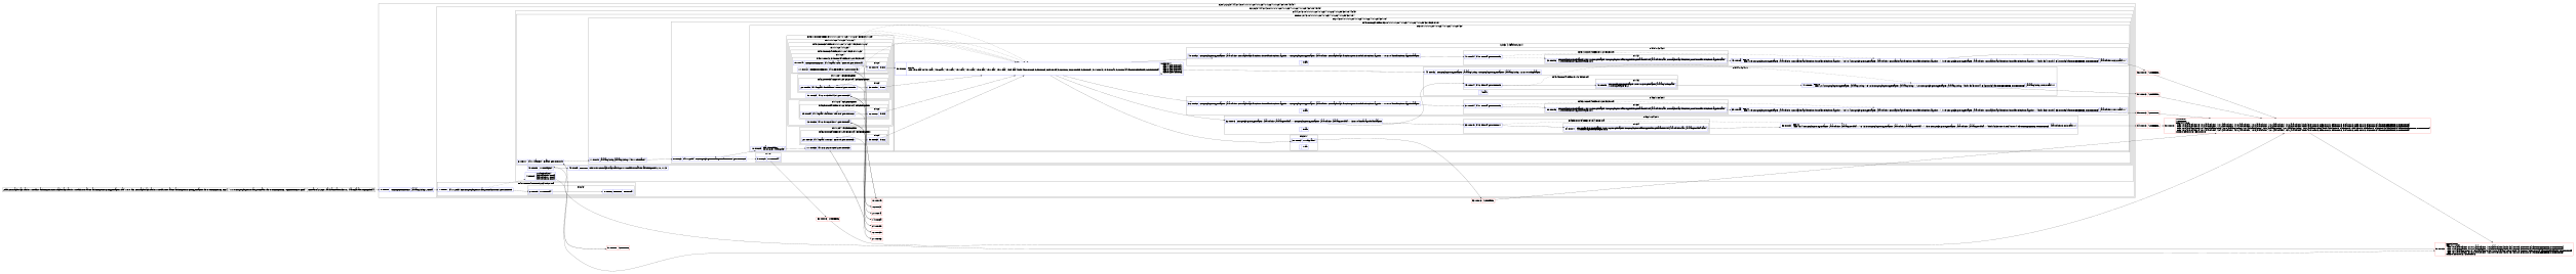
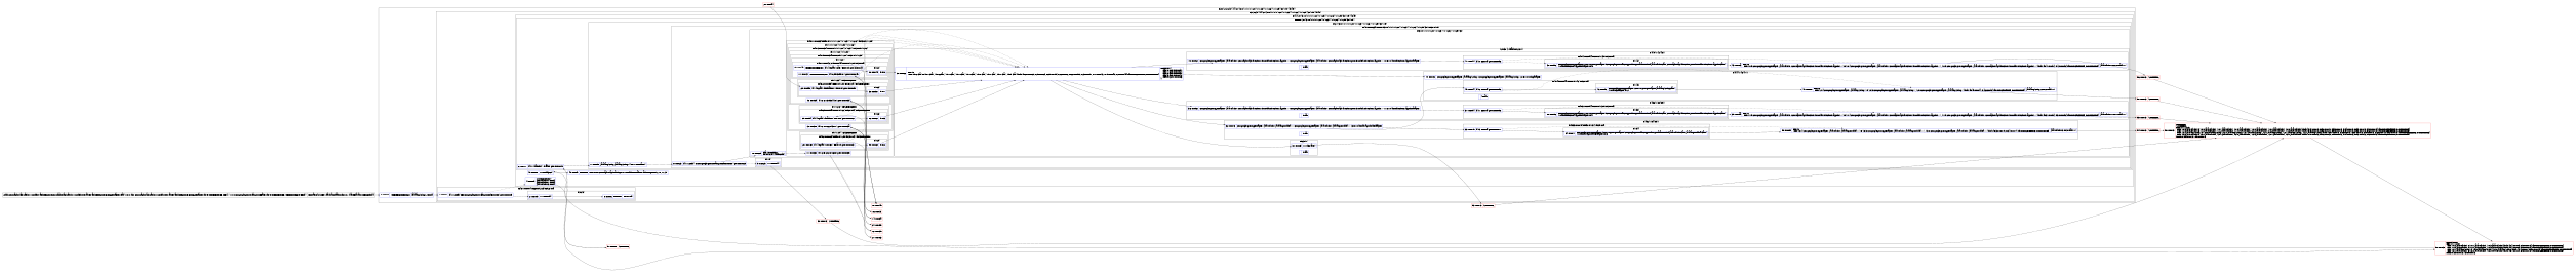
  digraph {
    rankdir=LR
    node [color=blue shape=record]
    n1 [label="{2\:\ 0x0009|r11.nextNull()\l}"]
    n2 [label="{3\:\ 0x000c|RETURN\l|return null\l}"]
    n3 [label="{1\:\ 0x0007|if (r11.peek() == com.google.gson.stream.JsonToken.NULL) goto L_0x0009\l}"]
    n4 [label="{20\:\ 0x004d|r5 = 0\l}"]
    n5 [label="{17\:\ 0x0042|ADDED_TO_REGION\l|if (r6 == 3059181) goto L_0x0045\l}"]
    n6 [label="{19\:\ 0x004b|ADDED_TO_REGION\l|if (r4.equals(\"code\") == true) goto L_0x004d\l}"]
    n7 [label="{23\:\ 0x0057|r5 = 1\l}"]
    n8 [label="{22\:\ 0x0055|if (r4.equals(\"destinations\") == true) goto L_0x0057\l}"]
    n9 [label="{15\:\ 0x003d|if (r6 != \-1375584731) goto L_0x003f\l}"]
    n10 [label="{26\:\ 0x0061|r5 = 3\l}"]
    n11 [label="{25\:\ 0x005f|if (r4.equals(\"durations\") == true) goto L_0x0061\l}"]
    n12 [label="{13\:\ 0x0038|if (r6 != \-1622842017) goto L_0x003a\l}"]
    n13 [label="{29\:\ 0x006b|r5 = 2\l}"]
    n14 [label="{28\:\ 0x0069|if (r4.equals(\"sources\") == true) goto L_0x006b\l}"]
    n15 [label="{11\:\ 0x0033|if (r6 != \-2021876808) goto L_0x0035\l}"]
    n16 [label="{46\:\ 0x00d6|com.google.gson.TypeAdapter r2 = r10.gson.getAdapter(java.lang.String.class)\lr10.string_adapter = r2\l}"]
    n17 [label="{45\:\ 0x00d4|if (r2 == null) goto L_0x00d6\l}"]
    n18 [label="{44\:\ 0x00d2|com.google.gson.TypeAdapter\<java.lang.String\> com.google.gson.TypeAdapter\<java.lang.String\> r2 = r10.string_adapter\l}"]
    n19 [label="{47\:\ 0x00e0|PHI: r2 \l  PHI: (r2v4 com.google.gson.TypeAdapter\<java.lang.String\>) = (r2v3 com.google.gson.TypeAdapter\<java.lang.String\>), (r2v8 com.google.gson.TypeAdapter\<java.lang.String\>) binds: [B:45:0x00d4, B:46:0x00d6] A[DONT_GENERATE, DONT_INLINE]\l|java.lang.String r2 = r2.read(r11)\l}"]
    n20 [label="{|break\l}"]
    n21 [label="{42\:\ 0x00b6|com.google.gson.TypeAdapter r0 = r10.gson.getAdapter(com.google.gson.reflect.TypeToken.getParameterized(java.util.List.class, com.mapbox.api.directions.p008v5.models.DirectionsWaypoint.class))\lr10.list__directionsWaypoint_adapter = r0\l}"]
    n22 [label="{41\:\ 0x00b4|if (r0 == null) goto L_0x00b6\l}"]
    n23 [label="{40\:\ 0x00b2|com.google.gson.TypeAdapter\<java.util.List\<com.mapbox.api.directions.v5.models.DirectionsWaypoint\>\> com.google.gson.TypeAdapter\<java.util.List\<com.mapbox.api.directions.p008v5.models.DirectionsWaypoint\>\> r0 = r10.list__directionsWaypoint_adapter\l}"]
    n24 [label="{43\:\ 0x00ca|PHI: r0 \l  PHI: (r0v5 com.google.gson.TypeAdapter\<java.util.List\<com.mapbox.api.directions.v5.models.DirectionsWaypoint\>\>) = (r0v4 com.google.gson.TypeAdapter\<java.util.List\<com.mapbox.api.directions.v5.models.DirectionsWaypoint\>\>), (r0v9 com.google.gson.TypeAdapter\<java.util.List\<com.mapbox.api.directions.v5.models.DirectionsWaypoint\>\>) binds: [B:41:0x00b4, B:42:0x00b6] A[DONT_GENERATE, DONT_INLINE]\l|java.util.List r0 = r0.read(r11)\l}"]
    n25 [label="{|break\l}"]
    n26 [label="{38\:\ 0x0096|com.google.gson.TypeAdapter r1 = r10.gson.getAdapter(com.google.gson.reflect.TypeToken.getParameterized(java.util.List.class, com.mapbox.api.directions.p008v5.models.DirectionsWaypoint.class))\lr10.list__directionsWaypoint_adapter = r1\l}"]
    n27 [label="{37\:\ 0x0094|if (r1 == null) goto L_0x0096\l}"]
    n28 [label="{36\:\ 0x0092|com.google.gson.TypeAdapter\<java.util.List\<com.mapbox.api.directions.v5.models.DirectionsWaypoint\>\> com.google.gson.TypeAdapter\<java.util.List\<com.mapbox.api.directions.p008v5.models.DirectionsWaypoint\>\> r1 = r10.list__directionsWaypoint_adapter\l}"]
    n29 [label="{39\:\ 0x00aa|PHI: r1 \l  PHI: (r1v5 com.google.gson.TypeAdapter\<java.util.List\<com.mapbox.api.directions.v5.models.DirectionsWaypoint\>\>) = (r1v4 com.google.gson.TypeAdapter\<java.util.List\<com.mapbox.api.directions.v5.models.DirectionsWaypoint\>\>), (r1v9 com.google.gson.TypeAdapter\<java.util.List\<com.mapbox.api.directions.v5.models.DirectionsWaypoint\>\>) binds: [B:37:0x0094, B:38:0x0096] A[DONT_GENERATE, DONT_INLINE]\l|java.util.List r1 = r1.read(r11)\l}"]
    n30 [label="{|break\l}"]
    n31 [label="{34\:\ 0x0077|com.google.gson.TypeAdapter r3 = r10.gson.getAdapter(com.google.gson.reflect.TypeToken.getParameterized(java.util.List.class, java.lang.Double[].class))\lr10.list__array__double_adapter = r3\l}"]
    n32 [label="{33\:\ 0x0075|if (r3 == null) goto L_0x0077\l}"]
    n33 [label="{32\:\ 0x0073|com.google.gson.TypeAdapter\<java.util.List\<java.lang.Double[]\>\> com.google.gson.TypeAdapter\<java.util.List\<java.lang.Double[]\>\> r3 = r10.list__array__double_adapter\l}"]
    n34 [label="{35\:\ 0x008b|PHI: r3 \l  PHI: (r3v4 com.google.gson.TypeAdapter\<java.util.List\<java.lang.Double[]\>\>) = (r3v3 com.google.gson.TypeAdapter\<java.util.List\<java.lang.Double[]\>\>), (r3v8 com.google.gson.TypeAdapter\<java.util.List\<java.lang.Double[]\>\>) binds: [B:33:0x0075, B:34:0x0077] A[DONT_GENERATE, DONT_INLINE]\l|java.util.List r3 = r3.read(r11)\l}"]
    n35 [label="{|break\l}"]
    n36 [label="{31\:\ 0x006f|r11.skipValue()\l}"]
    n37 [label="{|break\l}"]
    n38 [label="{30\:\ 0x006c|PHI: r5 \l  PHI: (r5v2 char) = (r5v1 char), (r5v6 char), (r5v1 char), (r5v7 char), (r5v1 char), (r5v8 char), (r5v1 char), (r5v1 char), (r5v9 char) binds: [B:28:0x0069, B:29:0x006b, B:25:0x005f, B:26:0x0061, B:22:0x0055, B:23:0x0057, B:17:0x0042, B:19:0x004b, B:20:0x004d] A[DONT_GENERATE, DONT_INLINE]\l|switch(r5) \{\l    case 0: goto L_0x00d2;\l    case 1: goto L_0x00b2;\l    case 2: goto L_0x0092;\l    case 3: goto L_0x0073;\l    default: goto L_0x006f;\l\}\l}"]
    n39 [label="{10\:\ 0x0029|char r5 = 65532\lint int r6 = r4.hashCode()\l}"]
    n40 [label="{9\:\ 0x0025|r11.nextNull()\l}"]
    n41 [label="{8\:\ 0x0023|if (r11.peek() != com.google.gson.stream.JsonToken.NULL) goto L_0x0029\l}"]
    n42 [label="{7\:\ 0x0019|java.lang.String java.lang.String r4 = r11.nextName()\l}"]
    n43 [label="{6\:\ 0x0017|if (r11.hasNext() != false) goto L_0x0019\l}"]
    n44 [label="{4\:\ 0x000d|r11.beginObject()\ljava.util.List r0 = null\ljava.util.List r1 = null\ljava.util.List r3 = null\l}"]
    n45 [label="{48\:\ 0x00e8|r11.endObject()\l}"]
    n46 [label="{49\:\ 0x00f0|RETURN\l|return new com.mapbox.api.matrix.p011v1.models.AutoValue_MatrixResponse(r2, r0, r1, r3)\l}"]
    n47 [label="{0\:\ 0x0000|MTH_REGION_BLOCK\l|java.lang.String r2 = null\l}"]
    n48 [color=red label="{18\:\ 0x0045}"]
    n49 [color=red label="{16\:\ 0x003f}"]
    n50 [color=red label="{21\:\ 0x004f}"]
    n51 [color=red label="{14\:\ 0x003a}"]
    n52 [color=red label="{24\:\ 0x0059}"]
    n53 [color=red label="{12\:\ 0x0035}"]
    n54 [color=red label="{27\:\ 0x0063}"]
    n55 [color=red label="{57\:\ 0x0013|SYNTHETIC\l}"]
    n56 [color=red label="{56\:\ 0x0013|SYNTHETIC\l}"]
    n57 [color=red label="{55\:\ 0x0013|SYNTHETIC\l}"]
    n58 [color=red label="{54\:\ 0x0013|SYNTHETIC\l}"]
    n59 [color=red label="{53\:\ 0x0013|SYNTHETIC\l}"]
    n60 [color=red label="{52\:\ 0x0013|SYNTHETIC\l}"]
    n61 [color=red label="{51\:\ 0x00e8|SYNTHETIC\l}"]
    n62 [color=red label="{5\:\ 0x0013|LOOP_START\lPHI: r0 r1 r2 r3 \l  PHI: (r0v2 java.util.List) = (r0v1 java.util.List), (r0v3 java.util.List) binds: [B:4:0x000d, B:50:0x0013] A[DONT_GENERATE, DONT_INLINE]\l  PHI: (r1v2 java.util.List) = (r1v1 java.util.List), (r1v3 java.util.List) binds: [B:4:0x000d, B:50:0x0013] A[DONT_GENERATE, DONT_INLINE]\l  PHI: (r2v1 java.lang.String) = (r2v0 java.lang.String), (r2v2 java.lang.String) binds: [B:4:0x000d, B:50:0x0013] A[DONT_GENERATE, DONT_INLINE]\l  PHI: (r3v1 java.util.List) = (r3v0 java.util.List), (r3v2 java.util.List) binds: [B:4:0x000d, B:50:0x0013] A[DONT_GENERATE, DONT_INLINE]\lLOOP:0: B:5:0x0013\-\>B:50:0x0013\l}"]
    n63 [color=red label="{50\:\ 0x0013|LOOP_END\lSYNTHETIC\lPHI: r0 r1 r2 r3 \l  PHI: (r0v3 java.util.List) = (r0v2 java.util.List), (r0v7 java.util.List), (r0v2 java.util.List), (r0v2 java.util.List), (r0v2 java.util.List), (r0v2 java.util.List) binds: [B:57:0x0013, B:56:0x0013, B:55:0x0013, B:54:0x0013, B:53:0x0013, B:52:0x0013] A[DONT_GENERATE, DONT_INLINE]\l  PHI: (r1v3 java.util.List) = (r1v2 java.util.List), (r1v2 java.util.List), (r1v7 java.util.List), (r1v2 java.util.List), (r1v2 java.util.List), (r1v2 java.util.List) binds: [B:57:0x0013, B:56:0x0013, B:55:0x0013, B:54:0x0013, B:53:0x0013, B:52:0x0013] A[DONT_GENERATE, DONT_INLINE]\l  PHI: (r2v2 java.lang.String) = (r2v6 java.lang.String), (r2v1 java.lang.String), (r2v1 java.lang.String), (r2v1 java.lang.String), (r2v1 java.lang.String), (r2v1 java.lang.String) binds: [B:57:0x0013, B:56:0x0013, B:55:0x0013, B:54:0x0013, B:53:0x0013, B:52:0x0013] A[DONT_GENERATE, DONT_INLINE]\l  PHI: (r3v2 java.util.List) = (r3v1 java.util.List), (r3v1 java.util.List), (r3v1 java.util.List), (r3v6 java.util.List), (r3v1 java.util.List), (r3v1 java.util.List) binds: [B:57:0x0013, B:56:0x0013, B:55:0x0013, B:54:0x0013, B:53:0x0013, B:52:0x0013] A[DONT_GENERATE, DONT_INLINE]\lLOOP:0: B:5:0x0013\-\>B:50:0x0013\l}"]
    n64 [label="{public com.mapbox.api.matrix.v1.models.MatrixResponse com.mapbox.api.matrix.v1.models.AutoValue_MatrixResponse.GsonTypeAdapter.read((r10v0 'this' com.mapbox.api.matrix.v1.models.AutoValue_MatrixResponse$GsonTypeAdapter A[IMMUTABLE_TYPE, THIS]), (r11v0 com.google.gson.stream.JsonReader A[IMMUTABLE_TYPE, METHOD_ARGUMENT]))  | Annotation[SYSTEM, dalvik.annotation.Throws, \{value=[java.io.IOException]\}]\l}" color=""]
    subgraph cluster_1 {
      label="R(2:0|(2:(2:2|3)|(4:4|(2:7|(3:10|(1:(1:(1:(1:20))(1:(1:23)))(1:(1:26)))(1:(1:29))|30)(1:9))|48|49)))"
      n47
      subgraph cluster_2 {
        label="R(2:(2:2|3)|(4:4|(2:7|(3:10|(1:(1:(1:(1:20))(1:(1:23)))(1:(1:26)))(1:(1:29))|30)(1:9))|48|49))"
        subgraph cluster_3 {
          label="IF [B:1:0x0007] THEN: R(2:2|3) ELSE: null"
          n3
          subgraph cluster_4 {
            label="R(2:2|3)"
            n1
            n2
          }
        }
        subgraph cluster_5 {
          label="R(4:4|(2:7|(3:10|(1:(1:(1:(1:20))(1:(1:23)))(1:(1:26)))(1:(1:29))|30)(1:9))|48|49)"
          n44
          n45
          n46
          subgraph cluster_6 {
            label="LOOP:0: (2:7|(3:10|(1:(1:(1:(1:20))(1:(1:23)))(1:(1:26)))(1:(1:29))|30)(1:9))"
            n43
            subgraph cluster_7 {
              label="R(2:7|(3:10|(1:(1:(1:(1:20))(1:(1:23)))(1:(1:26)))(1:(1:29))|30)(1:9))"
              n42
              subgraph cluster_8 {
                label="IF [B:8:0x0023] THEN: R(3:10|(1:(1:(1:(1:20))(1:(1:23)))(1:(1:26)))(1:(1:29))|30) ELSE: R(1:9)"
                n41
                subgraph cluster_9 {
                  label="R(3:10|(1:(1:(1:(1:20))(1:(1:23)))(1:(1:26)))(1:(1:29))|30)"
                  n39
                  subgraph cluster_10 {
                    label="IF [B:11:0x0033] THEN: R(1:(1:(1:(1:20))(1:(1:23)))(1:(1:26))) ELSE: R(1:(1:29))"
                    n15
                    subgraph cluster_11 {
                      label="R(1:(1:(1:(1:20))(1:(1:23)))(1:(1:26)))"
                      subgraph cluster_12 {
                        label="IF [B:13:0x0038] THEN: R(1:(1:(1:20))(1:(1:23))) ELSE: R(1:(1:26))"
                        n12
                        subgraph cluster_13 {
                          label="R(1:(1:(1:20))(1:(1:23)))"
                          subgraph cluster_14 {
                            label="IF [B:15:0x003d] THEN: R(1:(1:20)) ELSE: R(1:(1:23))"
                            n9
                            subgraph cluster_15 {
                              label="R(1:(1:20))"
                              subgraph cluster_16 {
                                label="IF [B:17:0x0042, B:19:0x004b] THEN: R(1:20) ELSE: null"
                                n5
                                n6
                                subgraph cluster_17 {
                                  label="R(1:20)"
                                  n4
                                }
                              }
                            }
                            subgraph cluster_18 {
                              label="R(1:(1:23)) | ELSE_IF_CHAIN\l"
                              subgraph cluster_19 {
                                label="IF [B:22:0x0055] THEN: R(1:23) ELSE: null | ELSE_IF_CHAIN\l"
                                n8
                                subgraph cluster_20 {
                                  label="R(1:23)"
                                  n7
                                }
                              }
                            }
                          }
                        }
                        subgraph cluster_21 {
                          label="R(1:(1:26)) | ELSE_IF_CHAIN\l"
                          subgraph cluster_22 {
                            label="IF [B:25:0x005f] THEN: R(1:26) ELSE: null | ELSE_IF_CHAIN\l"
                            n11
                            subgraph cluster_23 {
                              label="R(1:26)"
                              n10
                            }
                          }
                        }
                      }
                    }
                    subgraph cluster_24 {
                      label="R(1:(1:29)) | ELSE_IF_CHAIN\l"
                      subgraph cluster_25 {
                        label="IF [B:28:0x0069] THEN: R(1:29) ELSE: null | ELSE_IF_CHAIN\l"
                        n14
                        subgraph cluster_26 {
                          label="R(1:29)"
                          n13
                        }
                      }
                    }
                  }
                  subgraph cluster_27 {
                    label="Switch: 4, default: R(2:31|1)"
                    n38
                    subgraph cluster_28 {
                      label="R(4:44|(1:46)|47|1)"
                      n18
                      n19
                      n20
                      subgraph cluster_29 {
                        label="IF [B:45:0x00d4] THEN: R(1:46) ELSE: null"
                        n17
                        subgraph cluster_30 {
                          label="R(1:46)"
                          n16
                        }
                      }
                    }
                    subgraph cluster_31 {
                      label="R(4:40|(1:42)|43|1)"
                      n23
                      n24
                      n25
                      subgraph cluster_32 {
                        label="IF [B:41:0x00b4] THEN: R(1:42) ELSE: null"
                        n22
                        subgraph cluster_33 {
                          label="R(1:42)"
                          n21
                        }
                      }
                    }
                    subgraph cluster_34 {
                      label="R(4:36|(1:38)|39|1)"
                      n28
                      n29
                      n30
                      subgraph cluster_35 {
                        label="IF [B:37:0x0094] THEN: R(1:38) ELSE: null"
                        n27
                        subgraph cluster_36 {
                          label="R(1:38)"
                          n26
                        }
                      }
                    }
                    subgraph cluster_37 {
                      label="R(4:32|(1:34)|35|1)"
                      n33
                      n34
                      n35
                      subgraph cluster_38 {
                        label="IF [B:33:0x0075] THEN: R(1:34) ELSE: null"
                        n32
                        subgraph cluster_39 {
                          label="R(1:34)"
                          n31
                        }
                      }
                    }
                    subgraph cluster_40 {
                      label="R(2:31|1)"
                      n36
                      n37
                    }
                  }
                }
                subgraph cluster_41 {
                  label="R(1:9)"
                  n40
                }
              }
            }
          }
        }
      }
    }
    n1 -> n2
    n3 -> n1
    n3 -> n44 [style=dashed]
    n4 -> n38
    n5 -> n38 [style=dashed]
    n5 -> n48
    n6 -> n4
    n6 -> n38 [style=dashed]
    n7 -> n38
    n8 -> n7
    n8 -> n38 [style=dashed]
    n9 -> n49
-   n9 -> n50 [style=dashed]
+   n9 -> n48 [style=dashed]
    n10 -> n38
    n11 -> n10
    n11 -> n38 [style=dashed]
    n12 -> n51
    n12 -> n52 [style=dashed]
    n13 -> n38
    n14 -> n13
    n14 -> n38 [style=dashed]
    n15 -> n53
    n15 -> n54 [style=dashed]
    n16 -> n19
    n17 -> n16
    n17 -> n19 [style=dashed]
    n19 -> n55
    n21 -> n24
    n22 -> n21 [style=dashed]
    n22 -> n24 [style=dashed]
    n23 -> n22
    n24 -> n56
    n26 -> n29
    n27 -> n26
    n27 -> n29 [style=dashed]
    n28 -> n27
    n29 -> n57
    n31 -> n34
    n32 -> n31
    n32 -> n34 [style=dashed]
    n33 -> n17
    n33 -> n32
    n34 -> n58
    n36 -> n59
    n38 -> n18
    n38 -> n23
    n38 -> n28
    n38 -> n33
    n38 -> n36
    n39 -> n15
    n40 -> n60
    n41 -> n39
    n41 -> n40 [style=dashed]
    n42 -> n41
    n43 -> n42
    n43 -> n61 [style=dashed]
    n44 -> n62
    n45 -> n46
    n47 -> n3
    n48 -> n6
    n49 -> n5
    n50 -> n8
    n51 -> n9
    n52 -> n11
    n53 -> n12
    n54 -> n14
    n55 -> n63
    n56 -> n63
    n57 -> n63
    n58 -> n63
    n59 -> n63
    n60 -> n63
    n61 -> n45
    n62 -> n43
    n63 -> n62
    n64 -> n47
  }
